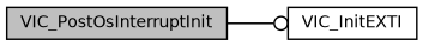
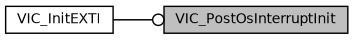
  digraph {
    rankdir=LR
    node [color=black fontname=Helvetica fontsize=10 shape=record style=filled]
    n1 [fillcolor=grey75 fontcolor=black height=0.2 label=VIC_PostOsInterruptInit width=0.4]
    n2 [fillcolor=white height=0.2 label=VIC_InitEXTI width=0.4]
-   n1 -> n2 [color=black fontname=Helvetica fontsize=10 labelfontname=Helvetica labelfontsize=10 style=solid arrowhead=odot]
+   n2 -> n1 [color=black fontname=Helvetica fontsize=10 labelfontname=Helvetica labelfontsize=10 style=solid arrowhead=odot]
  }
